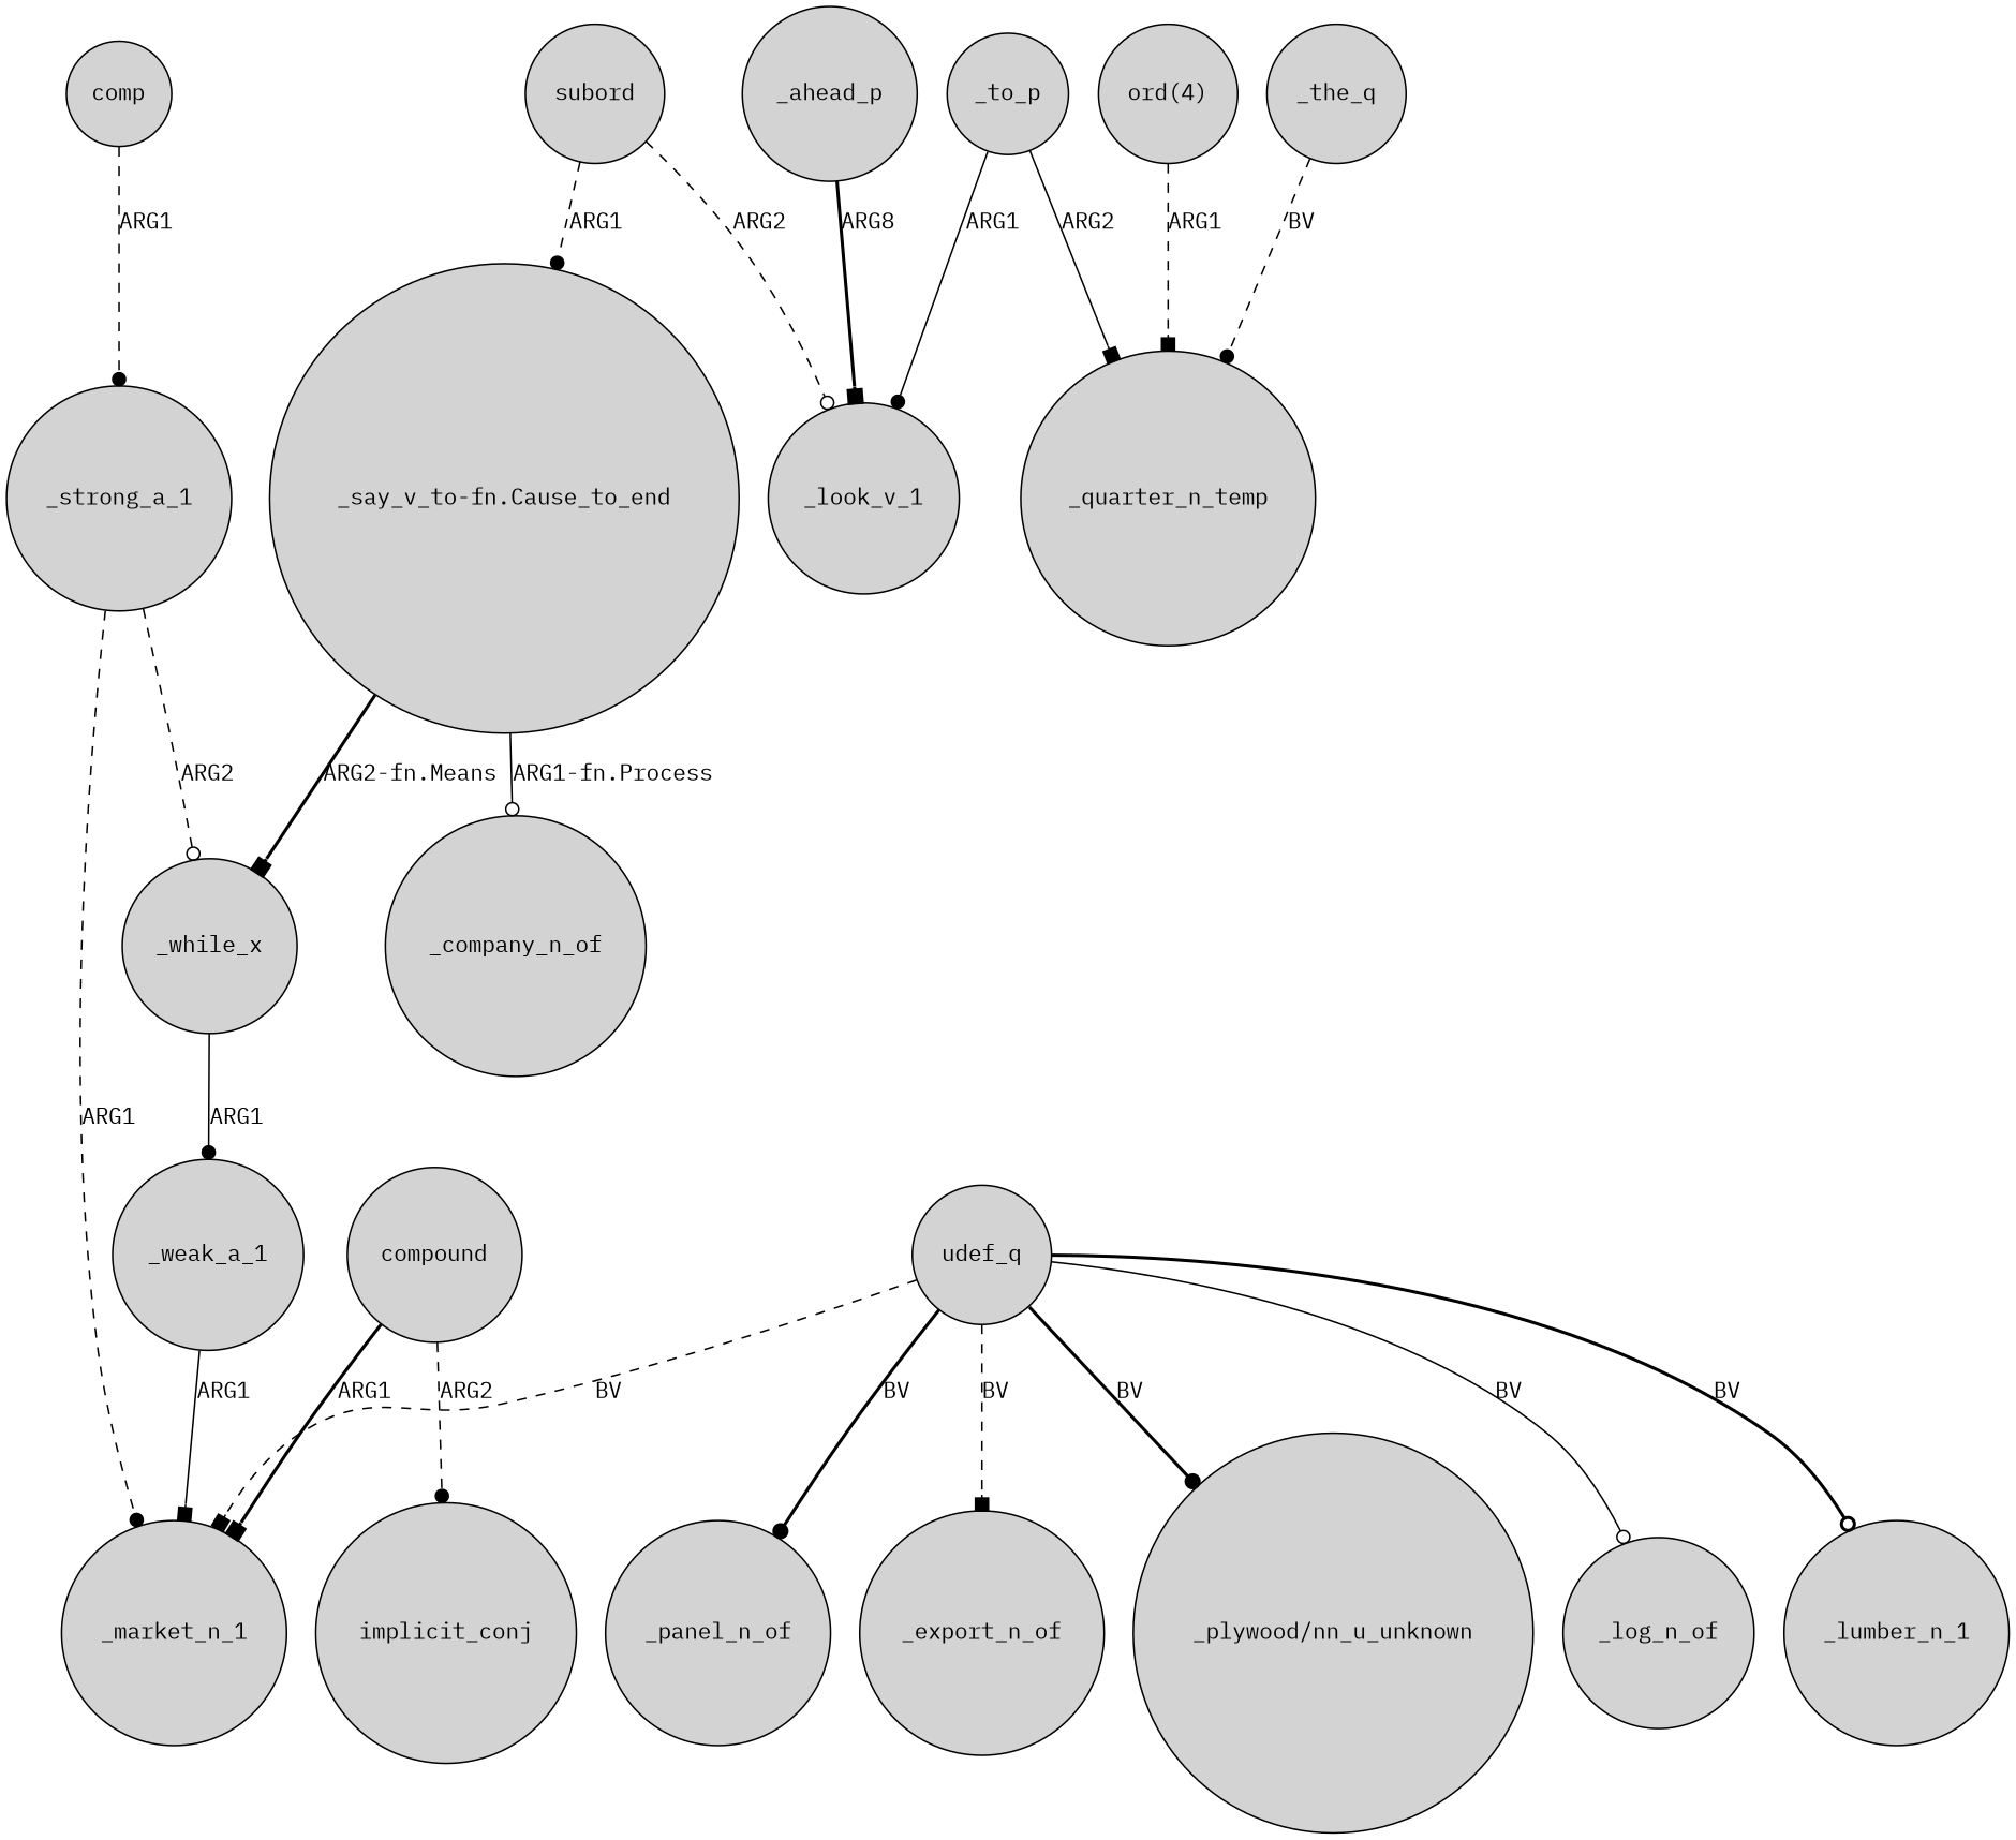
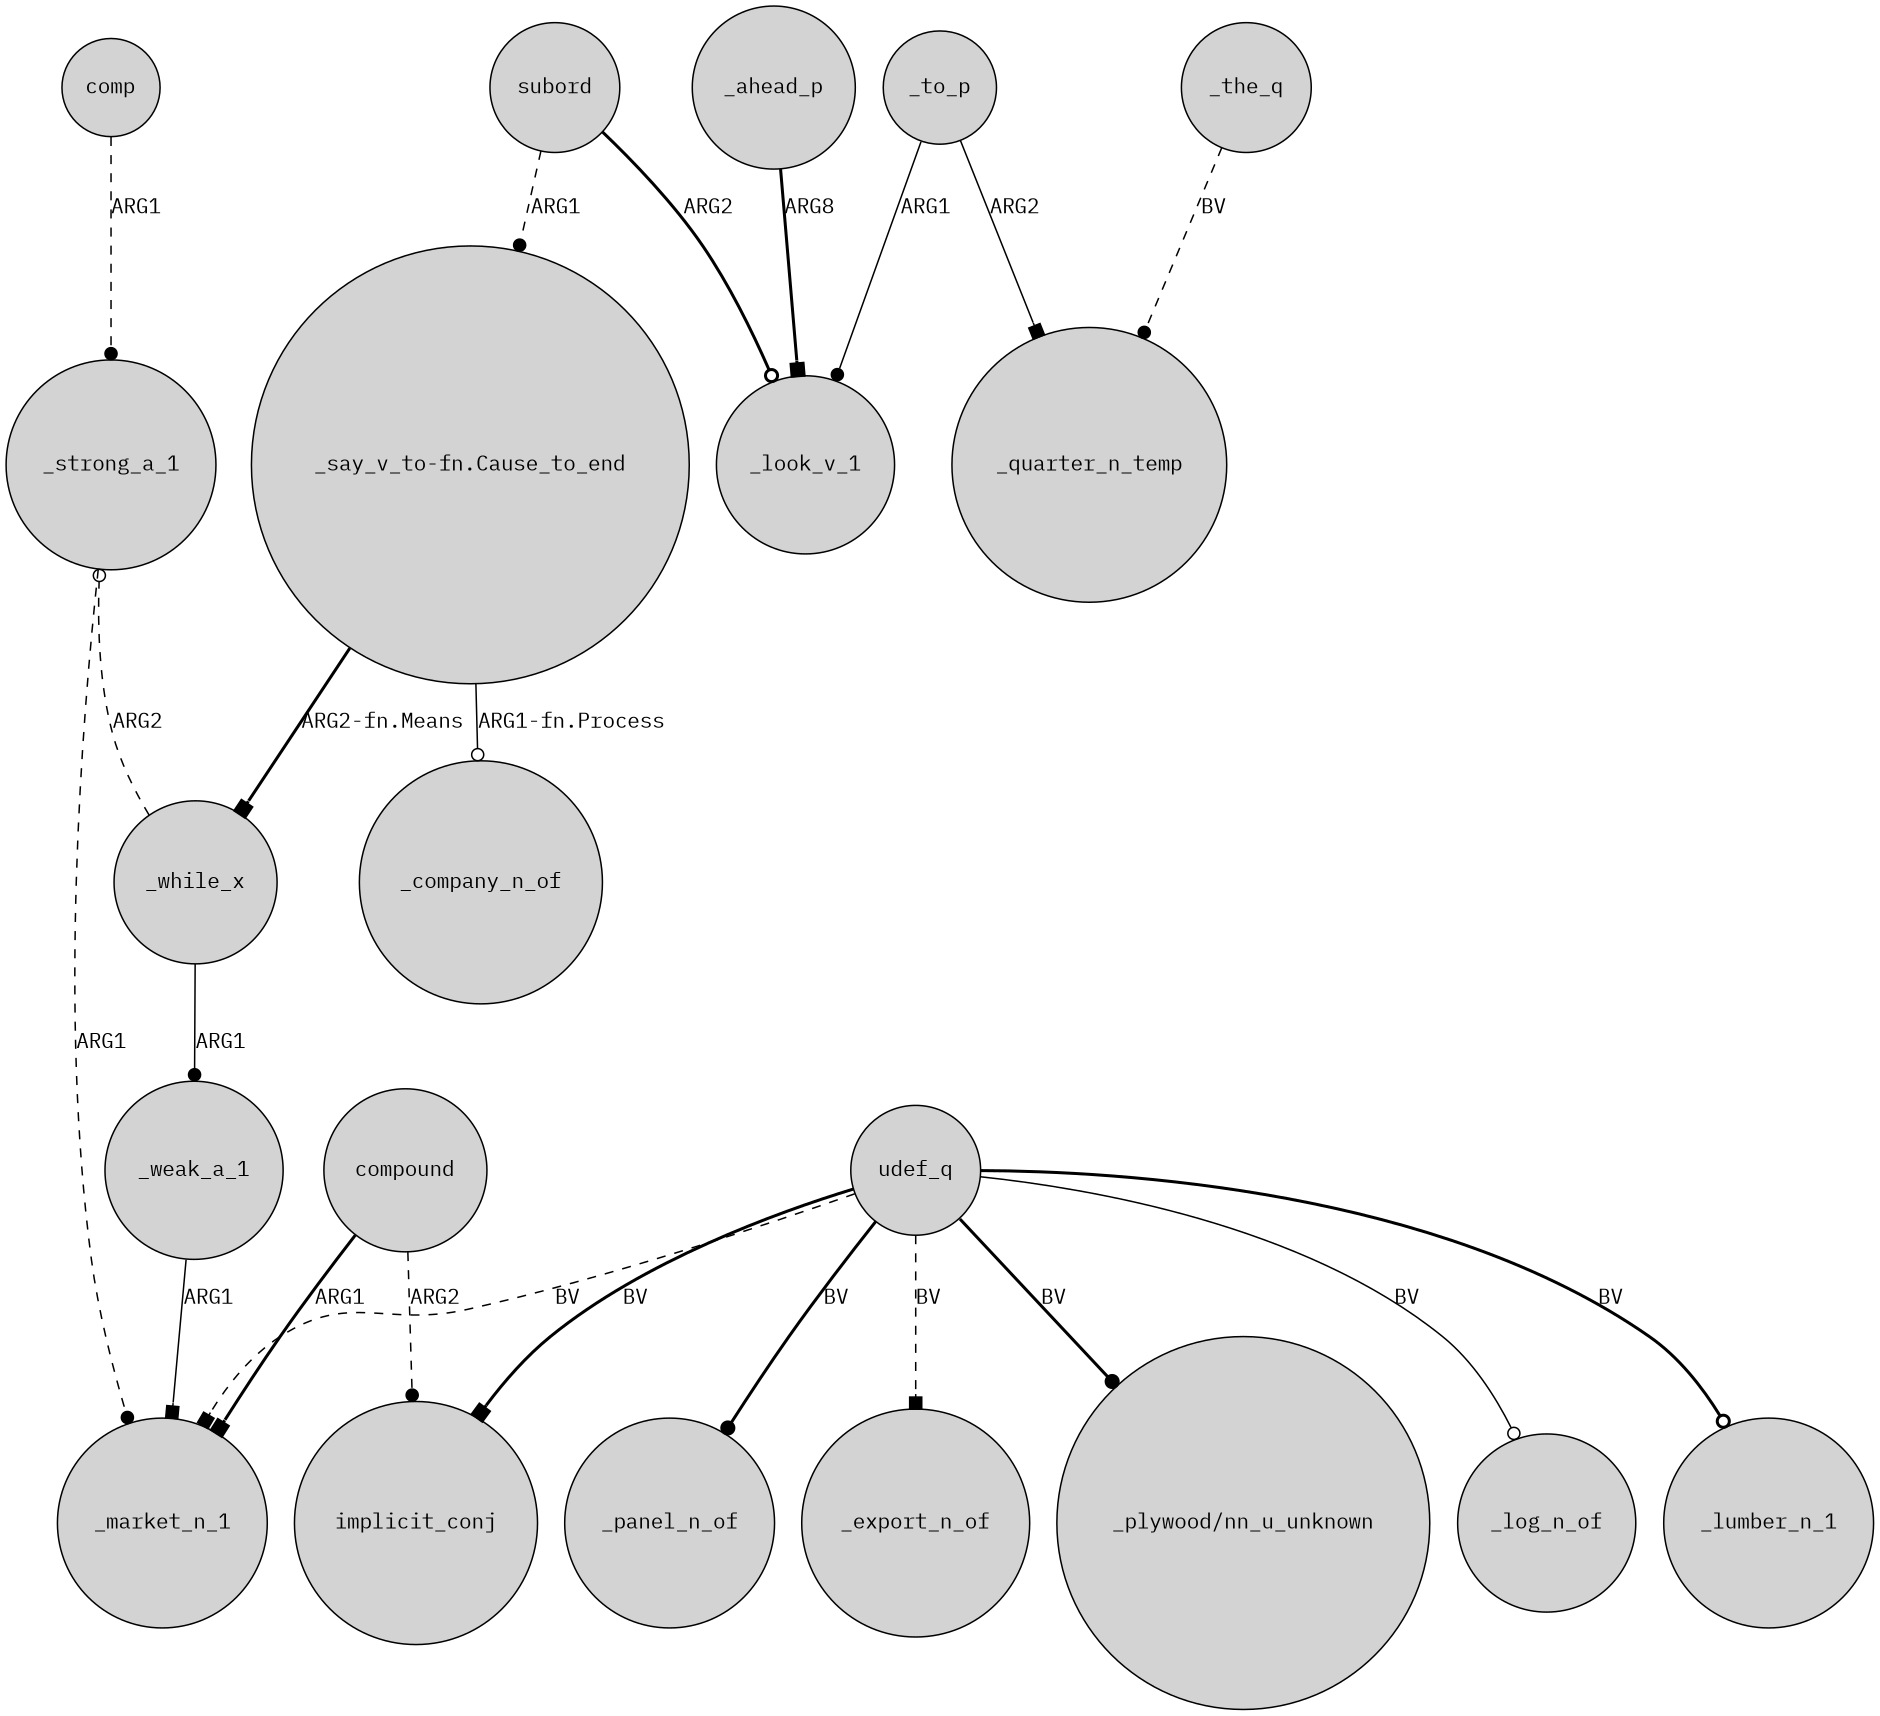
  digraph {
    fontname="IBM Plex Mono"
    node [fontname="IBM Plex Mono" shape=circle style=filled]
    edge [arrowhead=box fontname="IBM Plex Mono" style=dashed]
    udef_q
    _lumber_n_1
    _market_n_1
    _panel_n_of
    _export_n_of
    implicit_conj
    "_plywood/nn_u_unknown"
    _log_n_of
    _while_x
    _strong_a_1
    _weak_a_1
    _the_q
    _quarter_n_temp
    comp
    compound
    _ahead_p
    _look_v_1
    _to_p
-   "ord(4)"
    "_say_v_to-fn.Cause_to_end"
    _company_n_of
    subord
    udef_q -> _lumber_n_1 [arrowhead=odot label=BV style=bold]
    udef_q -> _market_n_1 [label=BV]
    udef_q -> _panel_n_of [arrowhead=dot label=BV style=bold]
    udef_q -> _export_n_of [label=BV]
+   udef_q -> implicit_conj [label=BV style=bold]
    udef_q -> "_plywood/nn_u_unknown" [arrowhead=dot label=BV style=bold]
    udef_q -> _log_n_of [arrowhead=odot label=BV style=solid]
-   _strong_a_1 -> _while_x [arrowhead=odot label=ARG2]
+   _while_x -> _strong_a_1 [arrowhead=odot label=ARG2]
    _while_x -> _weak_a_1 [arrowhead=dot label=ARG1 style=solid]
    _strong_a_1 -> _market_n_1 [arrowhead=dot label=ARG1]
    _weak_a_1 -> _market_n_1 [label=ARG1 style=solid]
    _the_q -> _quarter_n_temp [arrowhead=dot label=BV]
    comp -> _strong_a_1 [arrowhead=dot label=ARG1]
    compound -> _market_n_1 [label=ARG1 style=bold]
    compound -> implicit_conj [arrowhead=dot label=ARG2]
    _ahead_p -> _look_v_1 [label=ARG8 style=bold]
    _to_p -> _quarter_n_temp [label=ARG2 style=solid]
    _to_p -> _look_v_1 [arrowhead=dot label=ARG1 style=solid]
-   "ord(4)" -> _quarter_n_temp [label=ARG1]
    "_say_v_to-fn.Cause_to_end" -> _while_x [label="ARG2-fn.Means" style=bold]
    "_say_v_to-fn.Cause_to_end" -> _company_n_of [arrowhead=odot label="ARG1-fn.Process" style=solid]
-   subord -> _look_v_1 [arrowhead=odot label=ARG2]
+   subord -> _look_v_1 [arrowhead=odot label=ARG2 style=bold]
    subord -> "_say_v_to-fn.Cause_to_end" [arrowhead=dot label=ARG1]
  }
